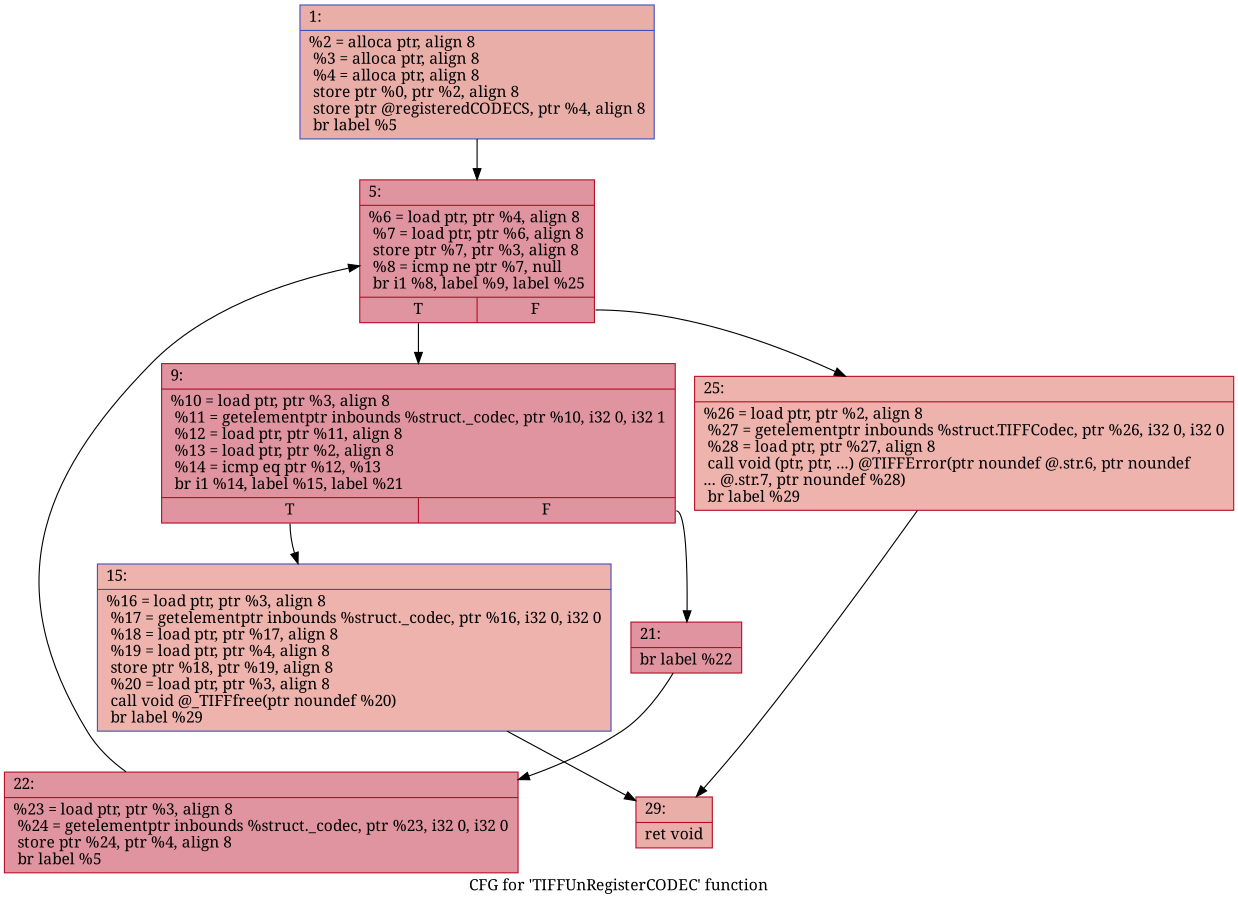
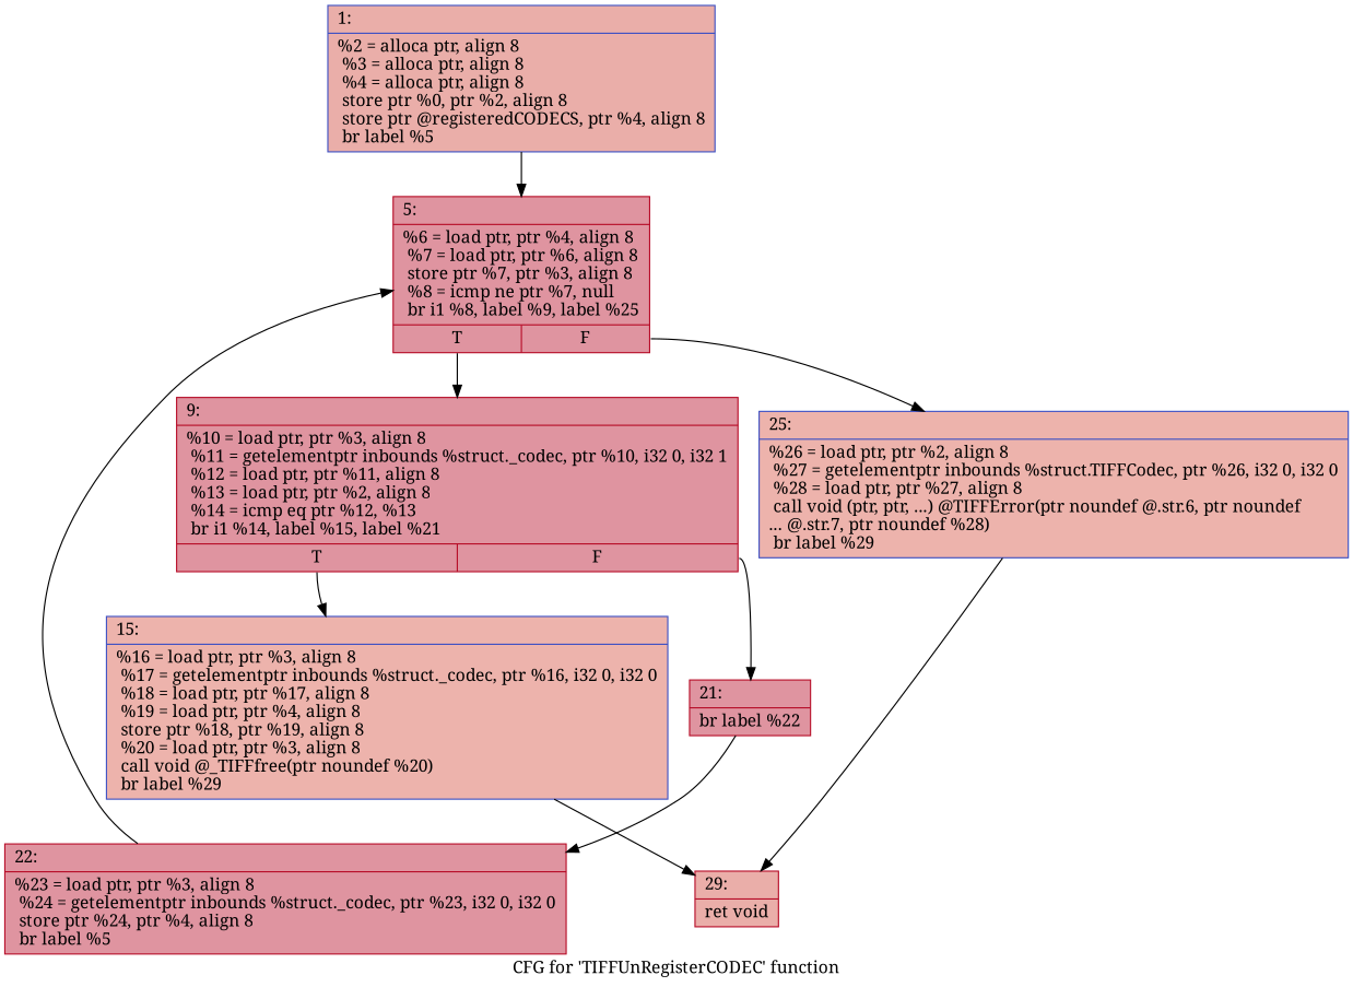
  digraph {
    fontname="Noto Serif"
    label="CFG for 'TIFFUnRegisterCODEC' function"
    node [color="#b70d28ff" fillcolor="#b70d2870" fontname="Noto Serif" shape=record style=filled]
    edge [fontname="Noto Serif"]
    n1 [color="#3d50c3ff" fillcolor="#d0473d70" label="{1:\l|  %2 = alloca ptr, align 8\l  %3 = alloca ptr, align 8\l  %4 = alloca ptr, align 8\l  store ptr %0, ptr %2, align 8\l  store ptr @registeredCODECS, ptr %4, align 8\l  br label %5\l}"]
    n2 [label="{5:\l|  %6 = load ptr, ptr %4, align 8\l  %7 = load ptr, ptr %6, align 8\l  store ptr %7, ptr %3, align 8\l  %8 = icmp ne ptr %7, null\l  br i1 %8, label %9, label %25\l|{<s0>T|<s1>F}}"]
    n3 [label="{9:\l|  %10 = load ptr, ptr %3, align 8\l  %11 = getelementptr inbounds %struct._codec, ptr %10, i32 0, i32 1\l  %12 = load ptr, ptr %11, align 8\l  %13 = load ptr, ptr %2, align 8\l  %14 = icmp eq ptr %12, %13\l  br i1 %14, label %15, label %21\l|{<s0>T|<s1>F}}"]
-   n4 [fillcolor="#d6524470" label="{25:\l|  %26 = load ptr, ptr %2, align 8\l  %27 = getelementptr inbounds %struct.TIFFCodec, ptr %26, i32 0, i32 0\l  %28 = load ptr, ptr %27, align 8\l  call void (ptr, ptr, ...) @TIFFError(ptr noundef @.str.6, ptr noundef\l... @.str.7, ptr noundef %28)\l  br label %29\l}"]
+   n4 [color="#3d50c3ff" fillcolor="#d6524470" label="{25:\l|  %26 = load ptr, ptr %2, align 8\l  %27 = getelementptr inbounds %struct.TIFFCodec, ptr %26, i32 0, i32 0\l  %28 = load ptr, ptr %27, align 8\l  call void (ptr, ptr, ...) @TIFFError(ptr noundef @.str.6, ptr noundef\l... @.str.7, ptr noundef %28)\l  br label %29\l}"]
    n5 [color="#3d50c3ff" fillcolor="#d6524470" label="{15:\l|  %16 = load ptr, ptr %3, align 8\l  %17 = getelementptr inbounds %struct._codec, ptr %16, i32 0, i32 0\l  %18 = load ptr, ptr %17, align 8\l  %19 = load ptr, ptr %4, align 8\l  store ptr %18, ptr %19, align 8\l  %20 = load ptr, ptr %3, align 8\l  call void @_TIFFfree(ptr noundef %20)\l  br label %29\l}"]
    n6 [label="{21:\l|  br label %22\l}"]
    n7 [fillcolor="#d0473d70" label="{29:\l|  ret void\l}"]
    n8 [label="{22:\l|  %23 = load ptr, ptr %3, align 8\l  %24 = getelementptr inbounds %struct._codec, ptr %23, i32 0, i32 0\l  store ptr %24, ptr %4, align 8\l  br label %5\l}"]
    n1 -> n2
    n2 -> n3 [tailport=s0]
    n2 -> n4 [tailport=s1]
    n3 -> n5 [tailport=s0]
    n3 -> n6 [tailport=s1]
    n4 -> n7
    n5 -> n7
    n6 -> n8
    n8 -> n2
  }
